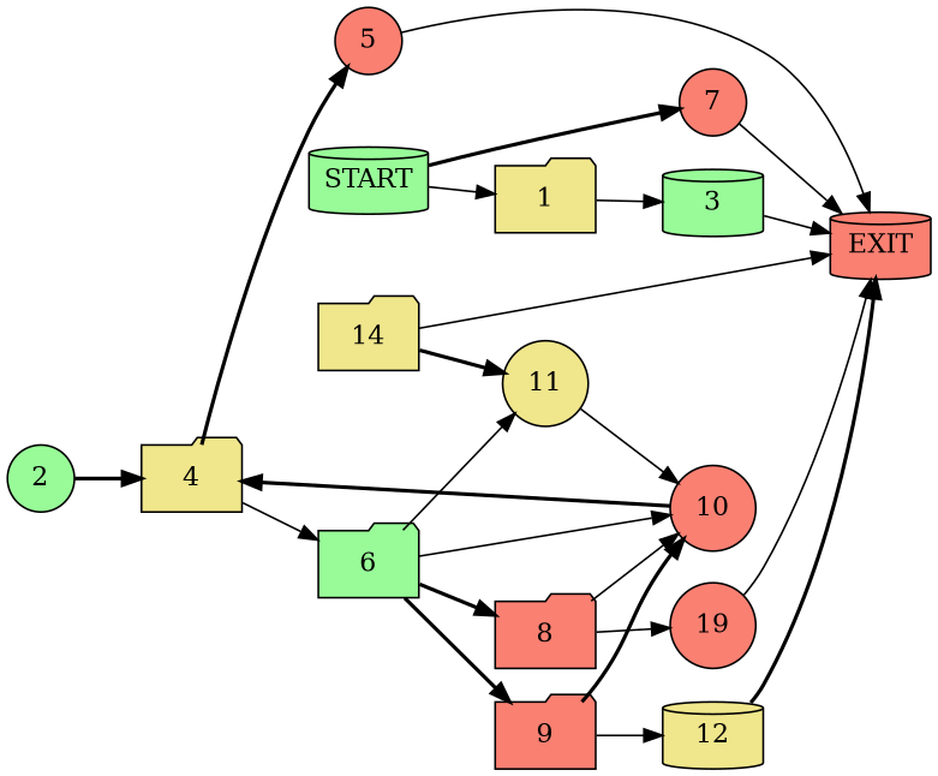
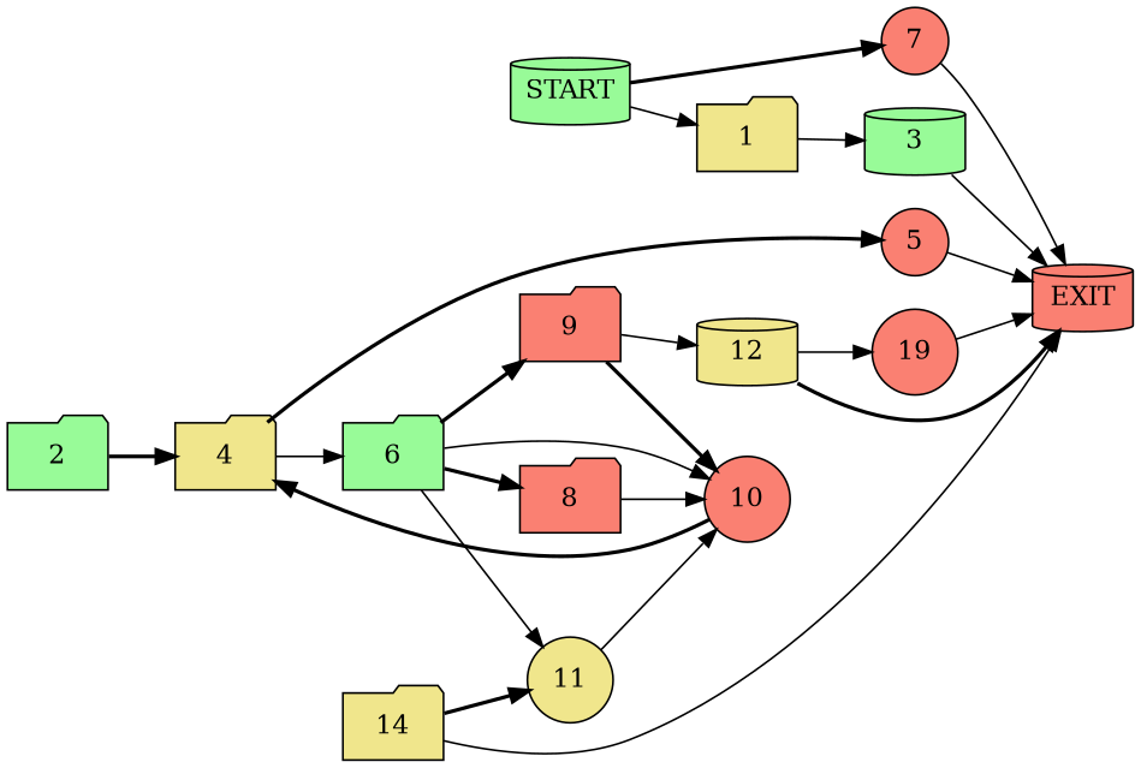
  digraph {
    rankdir=LR
    node [fillcolor=salmon shape=folder style=filled]
    edge [style=solid]
    n1 [fillcolor=palegreen label=START shape=cylinder]
    1 [fillcolor=khaki]
    7 [shape=circle]
    3 [fillcolor=palegreen shape=cylinder]
    n5 [label=EXIT shape=cylinder]
-   2 [fillcolor=palegreen shape=circle]
+   2 [fillcolor=palegreen]
    4 [fillcolor=khaki]
    5 [shape=circle]
    6 [fillcolor=palegreen]
    8
    9
    10 [shape=circle]
    11 [fillcolor=khaki shape=circle]
    n14 [label=19 shape=circle]
    12 [fillcolor=khaki shape=cylinder]
    14 [fillcolor=khaki]
    n1 -> 1
    n1 -> 7 [style=bold]
    1 -> 3
    7 -> n5
    3 -> n5
    2 -> 4 [style=bold]
    4 -> 5 [style=bold]
    4 -> 6
    5 -> n5
    6 -> 8 [style=bold]
    6 -> 9 [style=bold]
    6 -> 10
    6 -> 11
    8 -> 10
-   8 -> n14
+   12 -> n14
    9 -> 10 [style=bold]
    9 -> 12
    10 -> 4 [style=bold]
    11 -> 10
    n14 -> n5
    12 -> n5 [style=bold]
    14 -> n5
    14 -> 11 [style=bold]
  }
